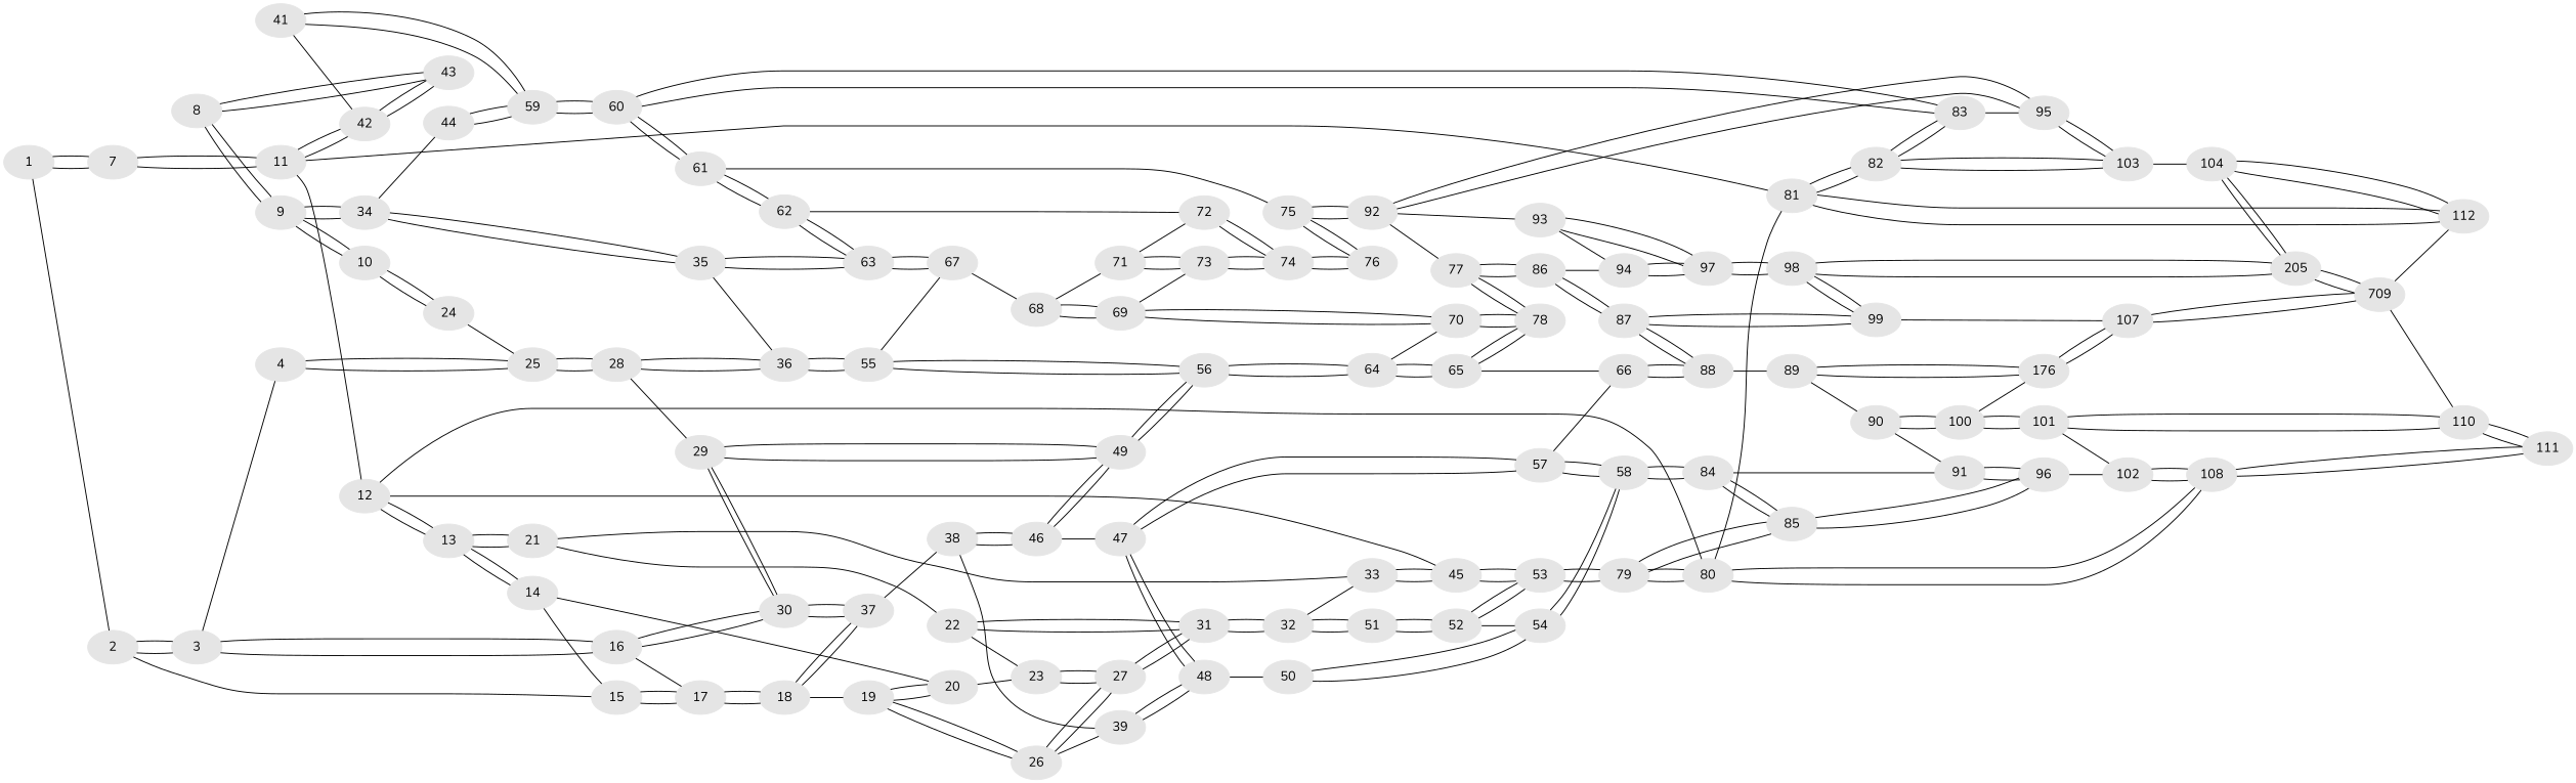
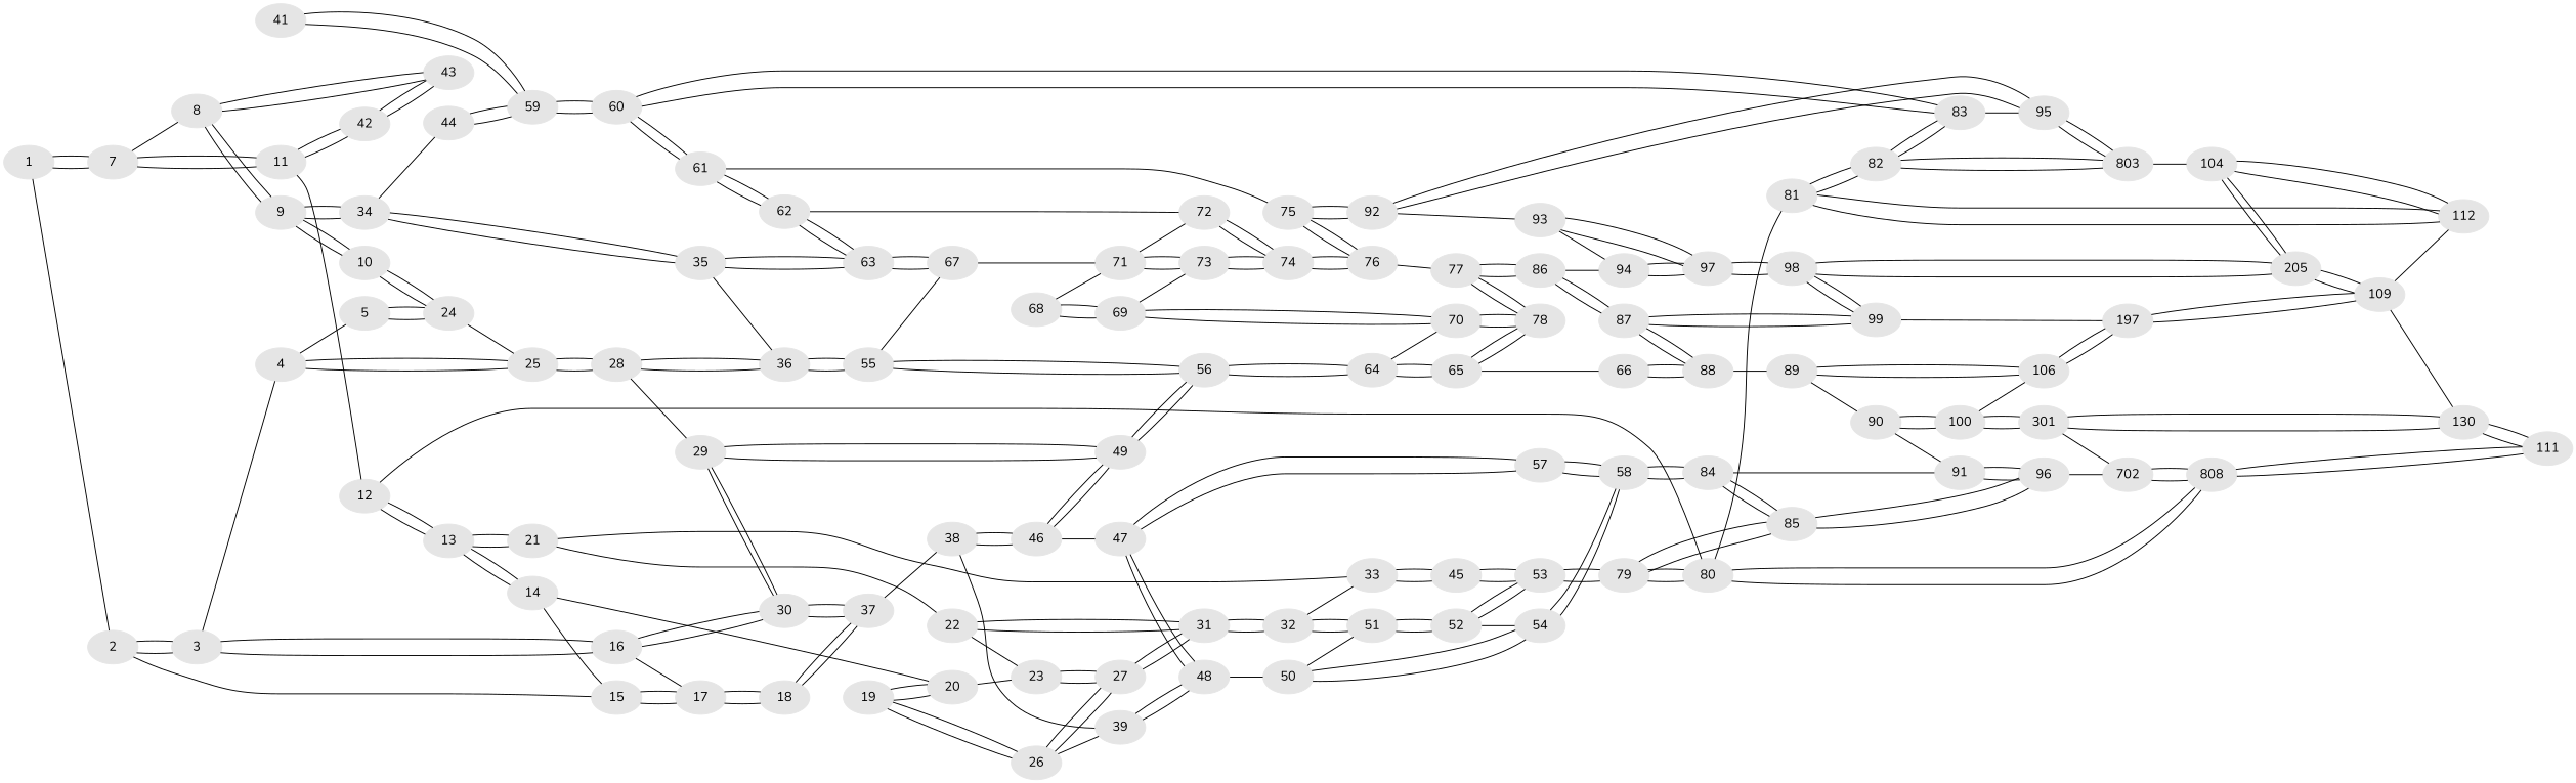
  graph {
    fontname=Nunito
    rankdir=LR
    node [color=gray90 fontname=Nunito style=filled]
    edge [fontname=Nunito]
    1
    2
    7
    3
    15
    8
    11
    4
    16
    17
+   5
    25
    30
    24
    28
    10
    9
    43
    12
    42
    81
    34
    35
    44
    13
    45
    80
    82
    112
    14
    21
    53
-   108
+   108 [label=808]
    20
    22
    33
    23
    18
    37
    19
    26
    38
    27
    39
    31
    32
    29
    36
    48
    49
    55
    56
    51
    52
    63
    59
    67
    46
    47
    50
    41
    60
    79
    57
    58
    66
    54
    64
    85
    84
    68
    65
    70
    88
    91
    61
    83
    62
    75
    95
    72
    76
    92
    74
    78
    89
    69
    71
    73
    77
    93
    86
    87
    94
    96
    111
-   103
+   103 [label=803]
    104
-   102
+   102 [label=702]
    99
    97
-   107
+   107 [label=197]
    90
-   106 [label=176]
+   106
    100
-   101
+   101 [label=301]
    98
    n108 [label=205]
-   109 [label=709]
-   110
+   109
+   110 [label=130]
    1 -- 2
    1 -- 7
    1 -- 7
    2 -- 3
    2 -- 3
    2 -- 15
+   7 -- 8
    7 -- 11
    7 -- 11
    3 -- 4
    3 -- 16
    3 -- 16
    15 -- 17
    15 -- 17
    8 -- 9
    8 -- 9
    8 -- 43
    8 -- 43
    11 -- 12
    11 -- 42
    11 -- 42
-   11 -- 81
+   4 -- 5
    4 -- 25
    4 -- 25
    16 -- 17
    16 -- 30
    16 -- 30
    17 -- 18
    17 -- 18
+   5 -- 24
+   5 -- 24
    25 -- 28
    25 -- 28
    30 -- 37
    30 -- 37
    24 -- 25
    28 -- 29
    28 -- 36
    28 -- 36
    10 -- 24
    10 -- 24
    9 -- 10
    9 -- 10
    9 -- 34
    9 -- 34
    12 -- 13
    12 -- 13
-   12 -- 45
    12 -- 80
    42 -- 43
    42 -- 43
    81 -- 82
    81 -- 82
    81 -- 112
    81 -- 112
    34 -- 35
    34 -- 35
    34 -- 44
    35 -- 36
    35 -- 63
    35 -- 63
    44 -- 59
    44 -- 59
    13 -- 14
    13 -- 14
    13 -- 21
    13 -- 21
    45 -- 53
    45 -- 53
    80 -- 81
    80 -- 108
    80 -- 108
    82 -- 83
    82 -- 83
    82 -- 103
    82 -- 103
    14 -- 15
    14 -- 20
    21 -- 22
    21 -- 33
    53 -- 79
    53 -- 79
    108 -- 111
    108 -- 111
    20 -- 23
    22 -- 23
    22 -- 31
    22 -- 31
    33 -- 45
    33 -- 45
    23 -- 27
    23 -- 27
    18 -- 37
    18 -- 37
-   18 -- 19
    37 -- 38
    19 -- 20
    19 -- 20
    19 -- 26
    19 -- 26
    26 -- 27
    26 -- 27
    26 -- 39
    38 -- 39
    38 -- 46
    38 -- 46
    27 -- 31
    27 -- 31
    39 -- 48
    39 -- 48
    31 -- 32
    31 -- 32
    32 -- 33
    32 -- 51
    32 -- 51
    29 -- 30
    29 -- 30
    29 -- 49
    29 -- 49
    36 -- 55
    36 -- 55
    48 -- 50
    49 -- 56
    49 -- 56
    55 -- 56
    55 -- 56
    55 -- 67
    56 -- 64
    56 -- 64
    51 -- 52
    51 -- 52
    52 -- 53
    52 -- 53
    52 -- 54
    63 -- 67
    63 -- 67
    59 -- 60
    59 -- 60
-   67 -- 68
+   67 -- 71
    46 -- 49
    46 -- 49
    46 -- 47
    47 -- 48
    47 -- 48
    47 -- 57
    47 -- 57
+   50 -- 51
    50 -- 54
    50 -- 54
-   41 -- 42
    41 -- 59
    41 -- 59
    60 -- 61
    60 -- 61
    60 -- 83
    60 -- 83
    79 -- 80
    79 -- 80
    79 -- 85
    79 -- 85
    57 -- 58
    57 -- 58
-   57 -- 66
    58 -- 84
    58 -- 84
    66 -- 88
    66 -- 88
    54 -- 58
    54 -- 58
    64 -- 65
    64 -- 65
    64 -- 70
    85 -- 96
    85 -- 96
    84 -- 85
    84 -- 85
    84 -- 91
    68 -- 69
    68 -- 69
    68 -- 71
    65 -- 66
    65 -- 78
    65 -- 78
    70 -- 78
    70 -- 78
    88 -- 89
    91 -- 96
    91 -- 96
    61 -- 62
    61 -- 62
    61 -- 75
    83 -- 95
    62 -- 63
    62 -- 63
    62 -- 72
    75 -- 76
    75 -- 76
    75 -- 92
    75 -- 92
    95 -- 103
    95 -- 103
    72 -- 74
    72 -- 74
-   92 -- 77
+   76 -- 77
    92 -- 95
    92 -- 95
    92 -- 93
    74 -- 76
    74 -- 76
    89 -- 90
    89 -- 106
    89 -- 106
    69 -- 70
    69 -- 70
    69 -- 73
    71 -- 72
    71 -- 73
    71 -- 73
    73 -- 74
    73 -- 74
    77 -- 78
    77 -- 78
    77 -- 86
    77 -- 86
    93 -- 94
    93 -- 97
    93 -- 97
    86 -- 87
    86 -- 87
    86 -- 94
    87 -- 88
    87 -- 88
    87 -- 99
    87 -- 99
    94 -- 97
    94 -- 97
    96 -- 102
    103 -- 104
    104 -- 112
    104 -- 112
    104 -- n108
    104 -- n108
    102 -- 108
    102 -- 108
    99 -- 107
    97 -- 98
    97 -- 98
    107 -- 109
    107 -- 109
    90 -- 91
    90 -- 100
    90 -- 100
    106 -- 107
    106 -- 107
    100 -- 106
    100 -- 101
    100 -- 101
    101 -- 102
    101 -- 110
    101 -- 110
    98 -- 99
    98 -- 99
    98 -- n108
    98 -- n108
    n108 -- 109
    n108 -- 109
    109 -- 112
    109 -- 110
    110 -- 111
    110 -- 111
  }
